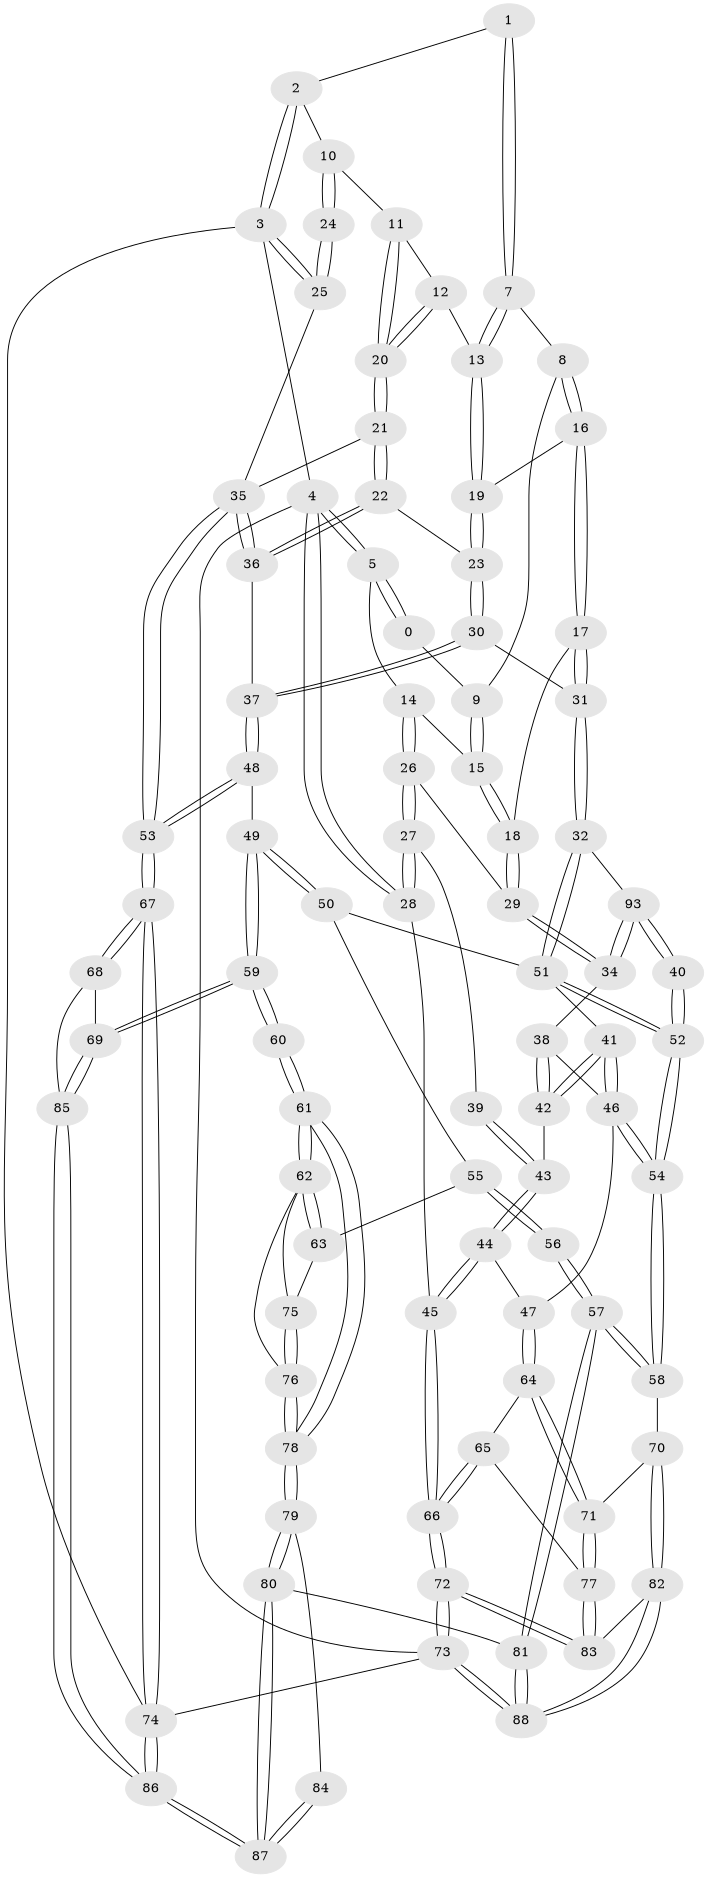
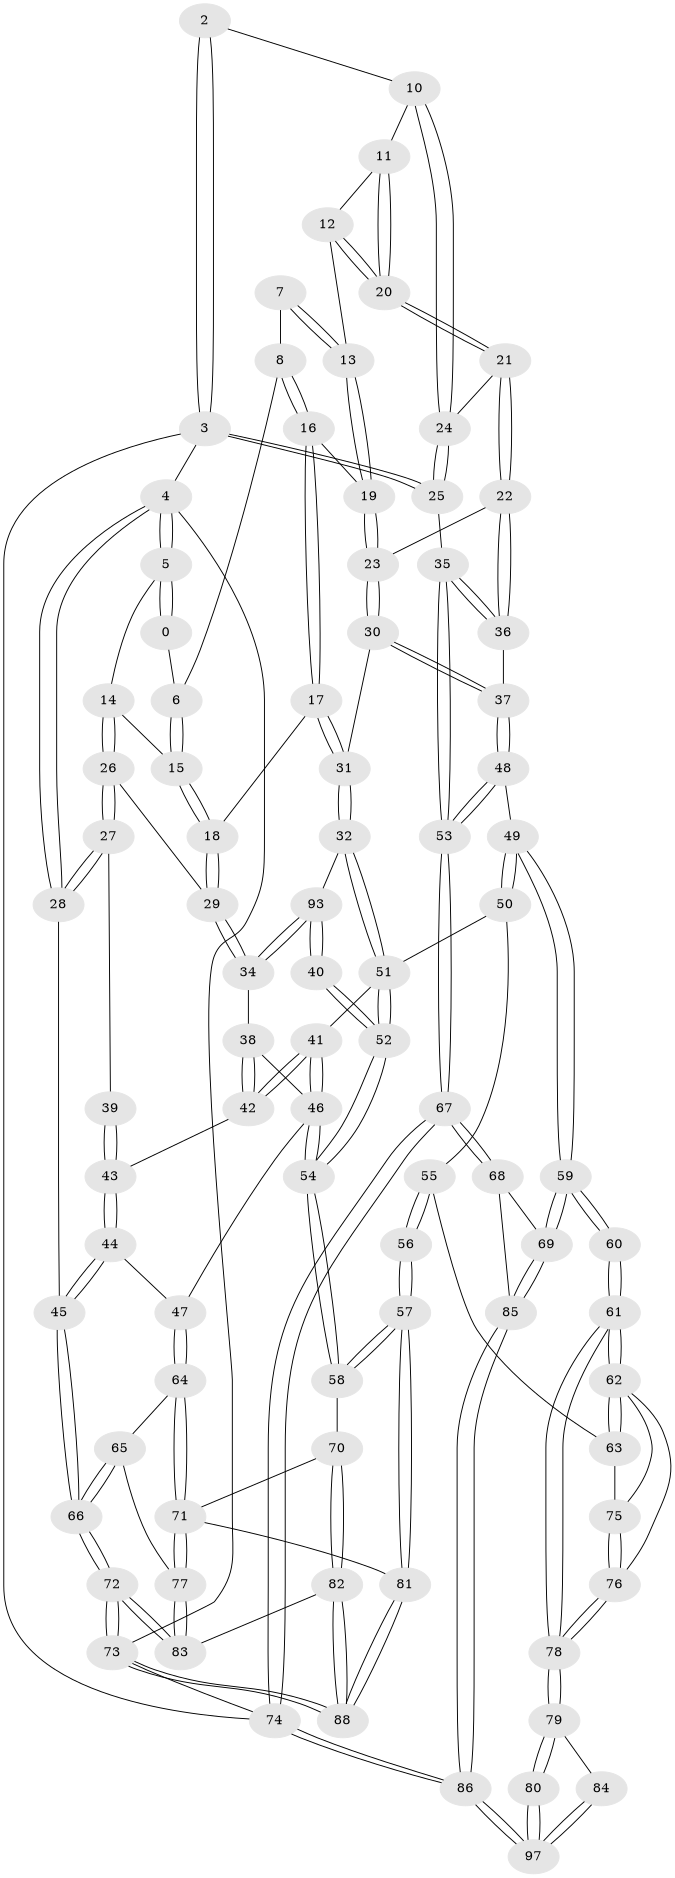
  graph {
    node [color=gray90 style=filled]
-   1
    2
    7
    3
    10
    8
    13
    4
    25
    74
    11
    24
    5
    28
    73
    35
    86
    n18 [label=0]
    14
    45
    88
-   9
+   9 [label=6]
    15
    26
    16
    19
    17
    18
    12
    20
    21
    23
    29
    27
    31
    32
    34
    30
    22
    36
    37
    53
    39
    43
    66
    38
    48
    n48 [label=93]
    51
    40
    41
    52
    42
    46
    67
    49
    44
    54
    47
    64
    72
    58
    65
    71
    50
    59
    55
    60
    69
    56
    63
    68
    70
    57
    75
    81
    76
    82
    61
    85
    62
    78
    79
    77
    83
-   87
+   87 [label=97]
    80
    84
-   1 -- 2
-   1 -- 7
-   1 -- 7
    2 -- 3
    2 -- 3
    2 -- 10
    7 -- 8
    7 -- 13
    7 -- 13
    3 -- 4
    3 -- 25
    3 -- 25
    3 -- 74
    10 -- 11
    10 -- 24
    10 -- 24
    8 -- 9
    8 -- 16
    8 -- 16
    13 -- 19
    13 -- 19
    4 -- 5
    4 -- 5
    4 -- 28
    4 -- 28
    4 -- 73
    25 -- 35
    74 -- 86
    74 -- 86
    11 -- 12
    11 -- 20
    11 -- 20
    24 -- 25
    24 -- 25
    5 -- n18
    5 -- n18
    5 -- 14
    28 -- 45
    73 -- 74
    73 -- 88
    73 -- 88
    35 -- 36
    35 -- 36
    35 -- 53
    35 -- 53
    86 -- 87
    86 -- 87
    n18 -- 9
    14 -- 15
    14 -- 26
    14 -- 26
    45 -- 66
    45 -- 66
    9 -- 15
    9 -- 15
    15 -- 18
    15 -- 18
    26 -- 29
    26 -- 27
    26 -- 27
    16 -- 19
    16 -- 17
    16 -- 17
    19 -- 23
    19 -- 23
    17 -- 18
    17 -- 31
    17 -- 31
    18 -- 29
    18 -- 29
    12 -- 13
    12 -- 20
    12 -- 20
    20 -- 21
    20 -- 21
-   21 -- 35
+   21 -- 24
    21 -- 22
    21 -- 22
    23 -- 30
    23 -- 30
    29 -- 34
    29 -- 34
    27 -- 28
    27 -- 28
    27 -- 39
    31 -- 32
    31 -- 32
    32 -- n48
    32 -- 51
    32 -- 51
    34 -- 38
    30 -- 31
    30 -- 37
    30 -- 37
    22 -- 23
    22 -- 36
    22 -- 36
    36 -- 37
    37 -- 48
    37 -- 48
    53 -- 67
    53 -- 67
    39 -- 43
    39 -- 43
    43 -- 44
    43 -- 44
    66 -- 72
    66 -- 72
    38 -- 42
    38 -- 42
    38 -- 46
    48 -- 53
    48 -- 53
    48 -- 49
    n48 -- 34
    n48 -- 34
    n48 -- 40
    n48 -- 40
    51 -- 41
    51 -- 52
    51 -- 52
    40 -- 52
    40 -- 52
    41 -- 42
    41 -- 42
    41 -- 46
    41 -- 46
    52 -- 54
    52 -- 54
    42 -- 43
    46 -- 54
    46 -- 54
    46 -- 47
    67 -- 74
    67 -- 74
    67 -- 68
    67 -- 68
    49 -- 50
    49 -- 50
    49 -- 59
    49 -- 59
    44 -- 45
    44 -- 45
    44 -- 47
    54 -- 58
    54 -- 58
    47 -- 64
    47 -- 64
    64 -- 65
    64 -- 71
    64 -- 71
    72 -- 73
    72 -- 73
    72 -- 83
    72 -- 83
    58 -- 70
    65 -- 66
    65 -- 66
    65 -- 77
    71 -- 77
    71 -- 77
    50 -- 51
    50 -- 55
    59 -- 60
    59 -- 60
    59 -- 69
    59 -- 69
    55 -- 56
    55 -- 56
    55 -- 63
    60 -- 61
    60 -- 61
    69 -- 85
    69 -- 85
    56 -- 57
    56 -- 57
    63 -- 75
    68 -- 69
    68 -- 85
    70 -- 71
    70 -- 82
    70 -- 82
    57 -- 58
    57 -- 58
    57 -- 81
    57 -- 81
    75 -- 76
    75 -- 76
    81 -- 88
    81 -- 88
    76 -- 78
    76 -- 78
    82 -- 88
    82 -- 88
    82 -- 83
    61 -- 62
    61 -- 62
    61 -- 78
    61 -- 78
    85 -- 86
    85 -- 86
    62 -- 63
    62 -- 63
    62 -- 75
    62 -- 76
    78 -- 79
    78 -- 79
    79 -- 80
    79 -- 80
    79 -- 84
    77 -- 83
    77 -- 83
-   80 -- 81
+   71 -- 81
    80 -- 87
    80 -- 87
    84 -- 87
    84 -- 87
  }
